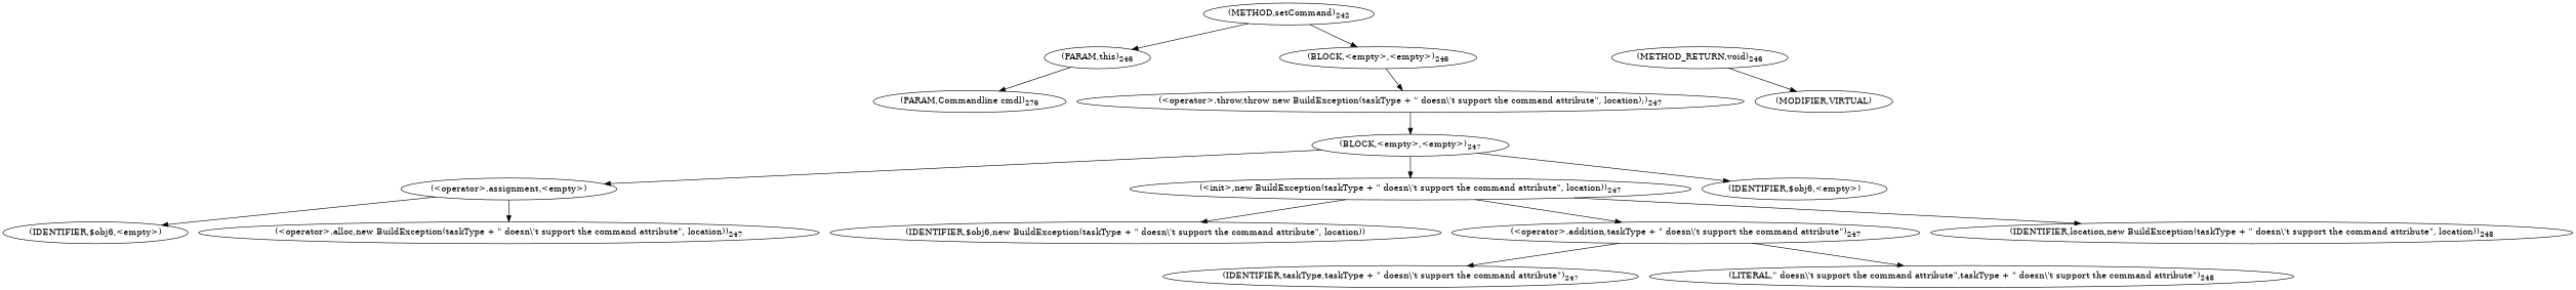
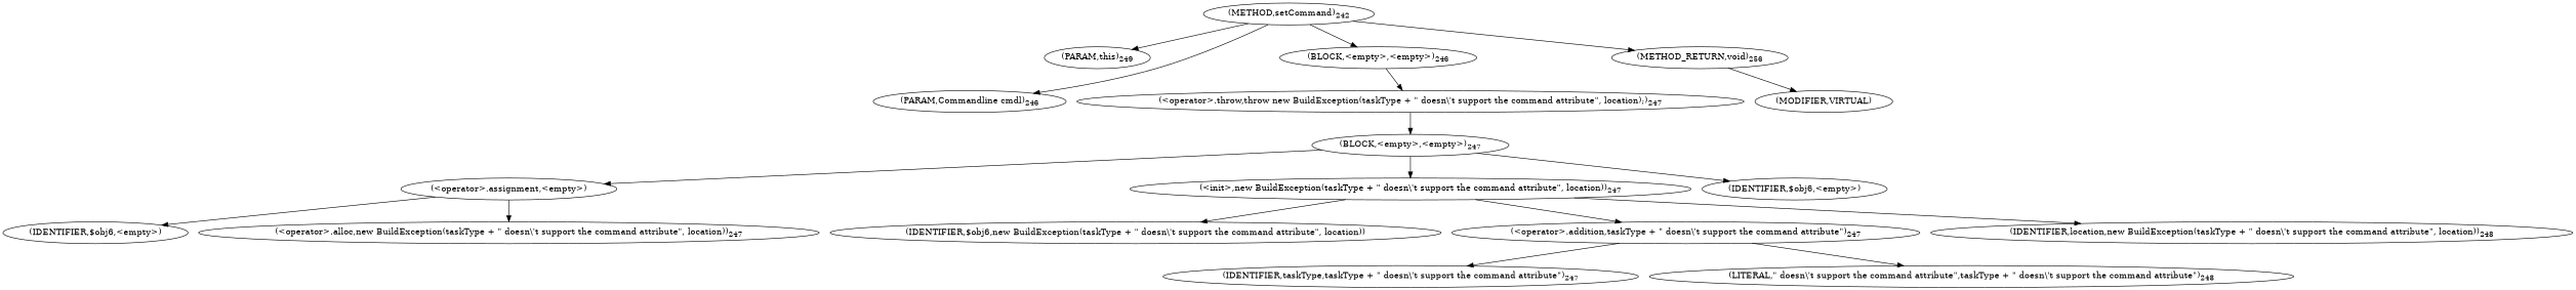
  digraph {
    fontname="DejaVu Serif"
    node [fontname="DejaVu Serif"]
    edge [fontname="DejaVu Serif"]
    n1 [label=<(METHOD,setCommand)<SUB>242</SUB>>]
-   n2 [label=<(PARAM,this)<SUB>246</SUB>>]
-   n3 [label=<(PARAM,Commandline cmdl)<SUB>276</SUB>>]
+   n2 [label=<(PARAM,this)<SUB>249</SUB>>]
+   n3 [label=<(PARAM,Commandline cmdl)<SUB>246</SUB>>]
    n4 [label=<(BLOCK,&lt;empty&gt;,&lt;empty&gt;)<SUB>246</SUB>>]
-   n5 [label=<(METHOD_RETURN,void)<SUB>246</SUB>>]
+   n5 [label=<(METHOD_RETURN,void)<SUB>256</SUB>>]
    n6 [label=<(&lt;operator&gt;.throw,throw new BuildException(taskType + &quot; doesn\'t support the command attribute&quot;, location);)<SUB>247</SUB>>]
    n7 [label=<(MODIFIER,VIRTUAL)>]
    n8 [label=<(BLOCK,&lt;empty&gt;,&lt;empty&gt;)<SUB>247</SUB>>]
    n9 [label=<(&lt;operator&gt;.assignment,&lt;empty&gt;)>]
    n10 [label=<(&lt;init&gt;,new BuildException(taskType + &quot; doesn\'t support the command attribute&quot;, location))<SUB>247</SUB>>]
    n11 [label=<(IDENTIFIER,$obj6,&lt;empty&gt;)>]
    n12 [label=<(IDENTIFIER,$obj6,&lt;empty&gt;)>]
    n13 [label=<(&lt;operator&gt;.alloc,new BuildException(taskType + &quot; doesn\'t support the command attribute&quot;, location))<SUB>247</SUB>>]
    n14 [label=<(IDENTIFIER,$obj6,new BuildException(taskType + &quot; doesn\'t support the command attribute&quot;, location))>]
    n15 [label=<(&lt;operator&gt;.addition,taskType + &quot; doesn\'t support the command attribute&quot;)<SUB>247</SUB>>]
    n16 [label=<(IDENTIFIER,location,new BuildException(taskType + &quot; doesn\'t support the command attribute&quot;, location))<SUB>248</SUB>>]
    n17 [label=<(IDENTIFIER,taskType,taskType + &quot; doesn\'t support the command attribute&quot;)<SUB>247</SUB>>]
    n18 [label=<(LITERAL,&quot; doesn\'t support the command attribute&quot;,taskType + &quot; doesn\'t support the command attribute&quot;)<SUB>248</SUB>>]
    n1 -> n2
-   n2 -> n3
+   n1 -> n3
    n1 -> n4
+   n1 -> n5
    n4 -> n6
    n5 -> n7
    n6 -> n8
    n8 -> n9
    n8 -> n10
    n8 -> n11
    n9 -> n12
    n9 -> n13
    n10 -> n14
    n10 -> n15
    n10 -> n16
    n15 -> n17
    n15 -> n18
  }
